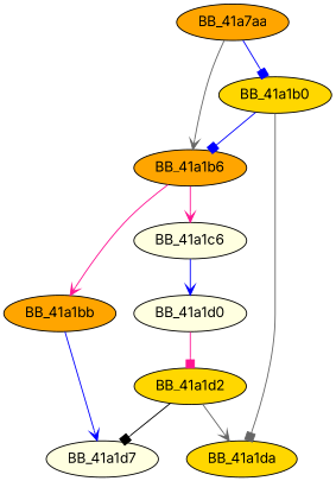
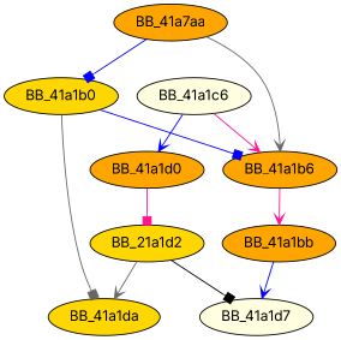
  digraph {
    fontname=Inter
    node [fillcolor=orange fontname=Inter style=filled]
    edge [arrowhead=vee color=blue fontname=Inter]
    n1 [label=BB_41a7aa]
    BB_41a1b0 [fillcolor=gold]
    BB_41a1b6
    BB_41a1da [fillcolor=gold]
    BB_41a1bb
    BB_41a1c6 [fillcolor=lightyellow]
    BB_41a1d7 [fillcolor=lightyellow]
-   BB_41a1d0 [fillcolor=lightyellow]
-   BB_41a1d2 [fillcolor=gold]
+   BB_41a1d0
+   BB_41a1d2 [fillcolor=gold label=BB_21a1d2]
    n1 -> BB_41a1b0 [arrowhead=box]
    n1 -> BB_41a1b6 [color=gray40]
    BB_41a1b0 -> BB_41a1b6 [arrowhead=box]
    BB_41a1b0 -> BB_41a1da [arrowhead=box color=gray40]
    BB_41a1b6 -> BB_41a1bb [color=deeppink]
-   BB_41a1b6 -> BB_41a1c6 [color=deeppink]
+   BB_41a1c6 -> BB_41a1b6 [color=deeppink]
    BB_41a1bb -> BB_41a1d7
    BB_41a1c6 -> BB_41a1d0
    BB_41a1d0 -> BB_41a1d2 [arrowhead=box color=deeppink]
    BB_41a1d2 -> BB_41a1da [color=gray40]
    BB_41a1d2 -> BB_41a1d7 [arrowhead=box color=black]
  }
